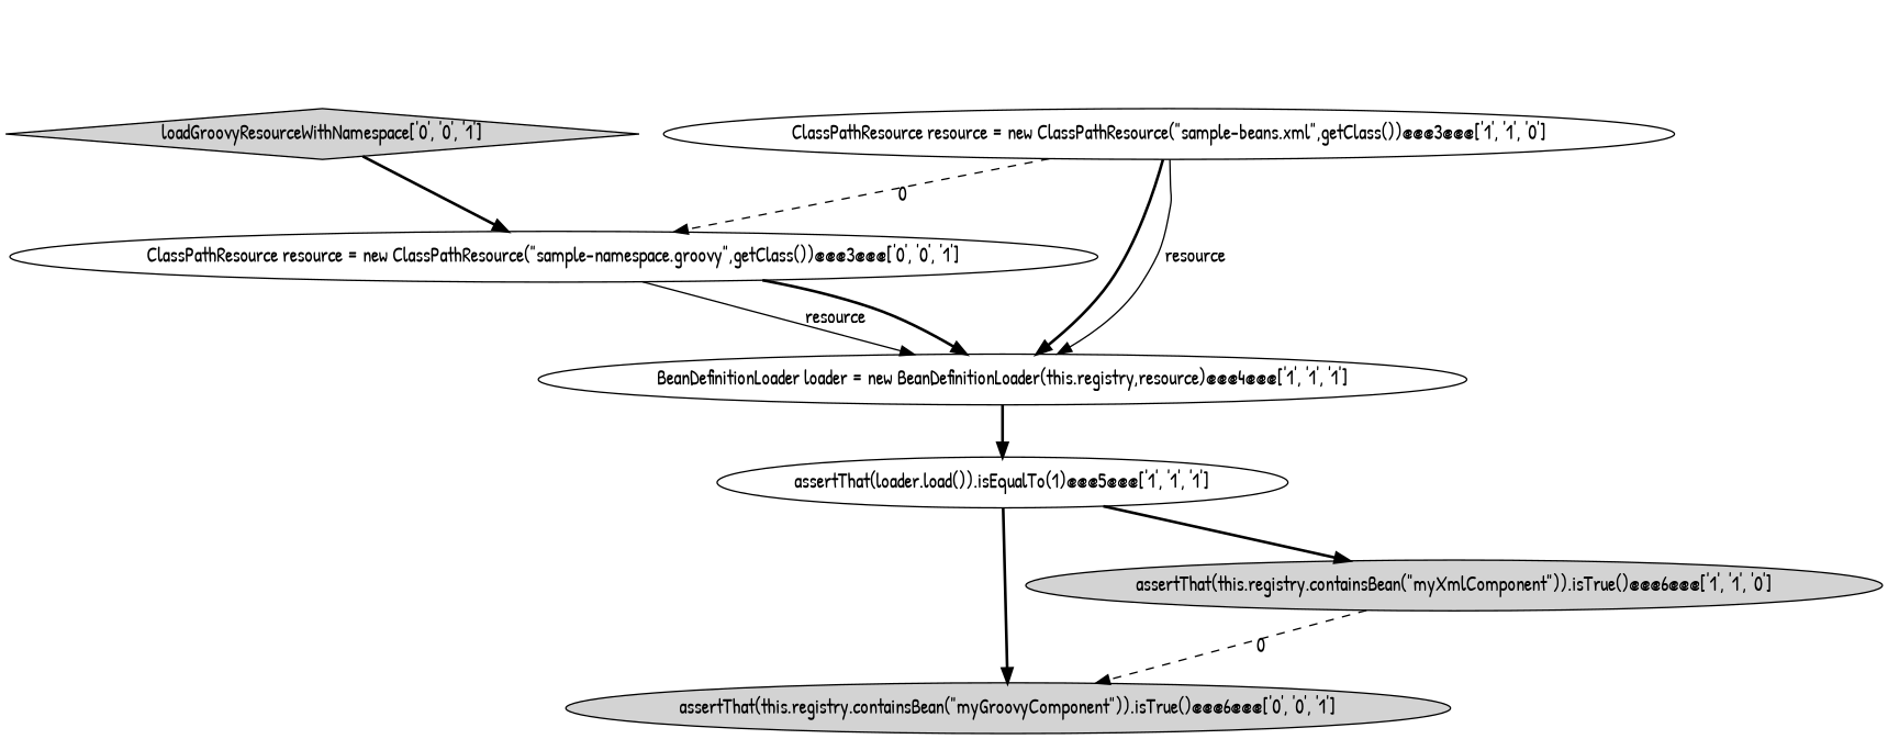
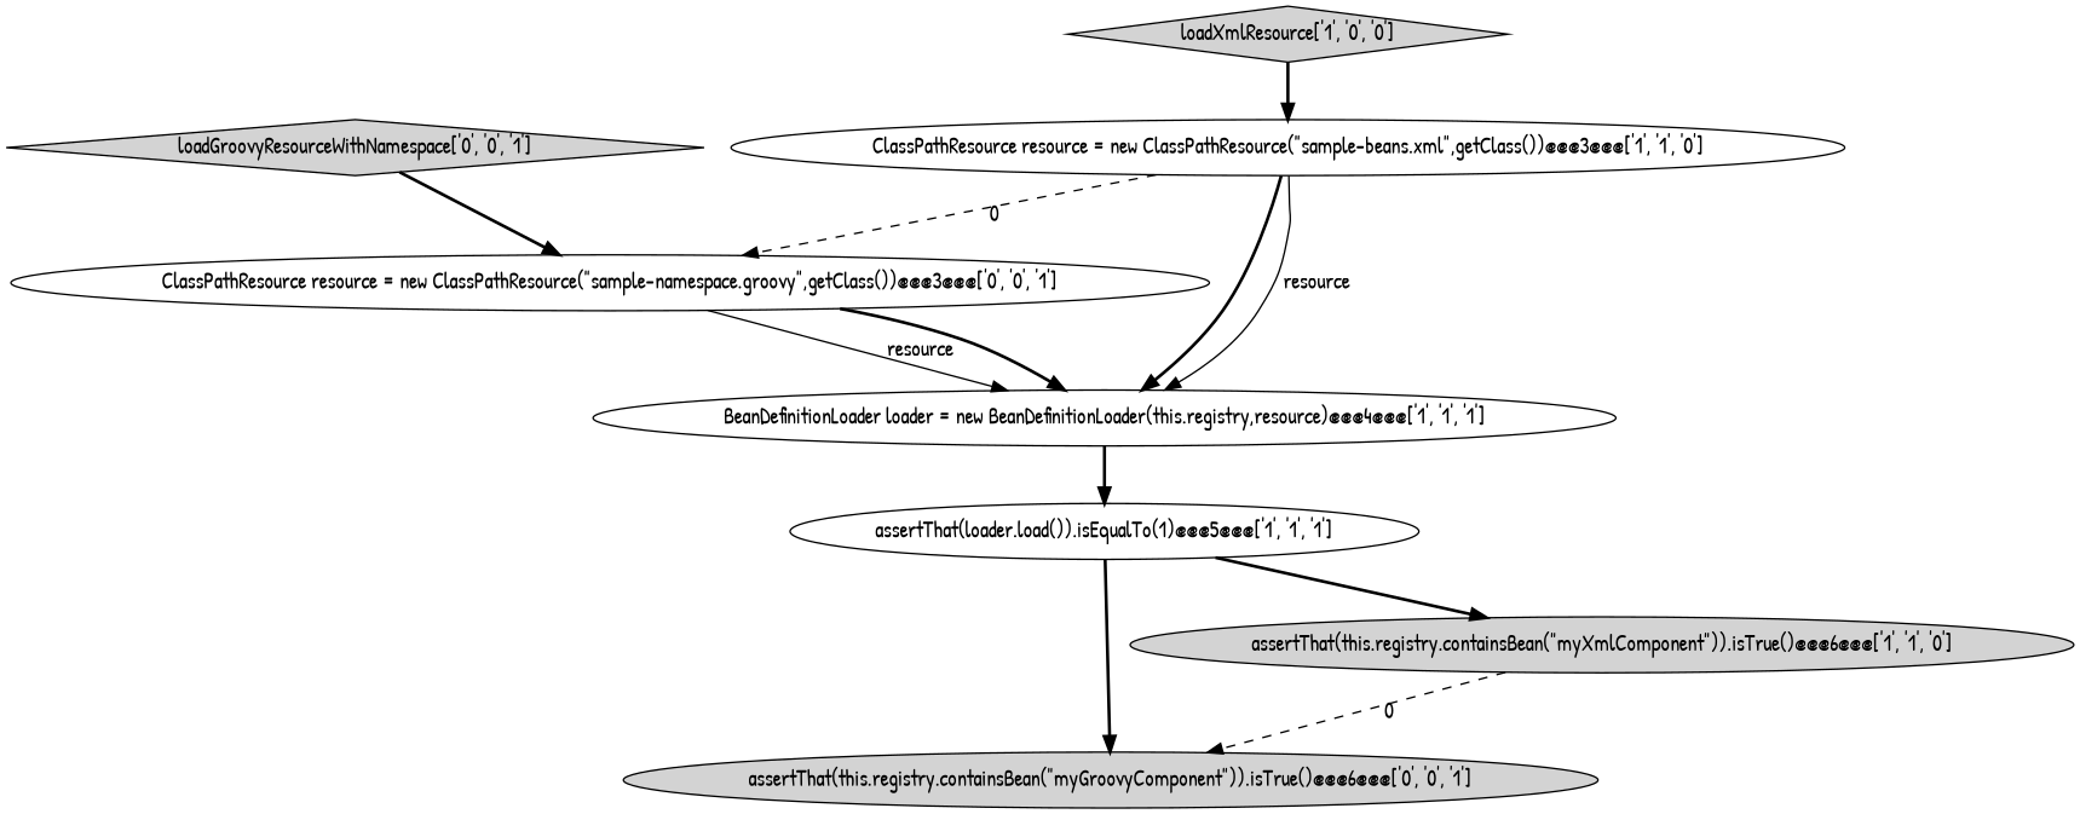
  digraph {
    fontname="Patrick Hand"
    node [fillcolor=white fontname="Patrick Hand" shape=ellipse style=filled]
    edge [fontname="Patrick Hand" style=bold]
    n1 [label="ClassPathResource resource = new ClassPathResource(\"sample-beans.xml\",getClass())@@@3@@@['1', '1', '0']"]
    n2 [label="ClassPathResource resource = new ClassPathResource(\"sample-namespace.groovy\",getClass())@@@3@@@['0', '0', '1']"]
    n3 [label="BeanDefinitionLoader loader = new BeanDefinitionLoader(this.registry,resource)@@@4@@@['1', '1', '1']"]
    n4 [label="assertThat(loader.load()).isEqualTo(1)@@@5@@@['1', '1', '1']"]
    n5 [fillcolor=lightgray label="assertThat(this.registry.containsBean(\"myGroovyComponent\")).isTrue()@@@6@@@['0', '0', '1']"]
+   n6 [fillcolor=lightgray label="loadXmlResource['1', '0', '0']" shape=diamond]
    n7 [fillcolor=lightgray label="assertThat(this.registry.containsBean(\"myXmlComponent\")).isTrue()@@@6@@@['1', '1', '0']"]
    n8 [fillcolor=lightgray label="loadGroovyResourceWithNamespace['0', '0', '1']" shape=diamond]
    n1 -> n2 [label=0 style=dashed]
    n1 -> n3
    n1 -> n3 [label=resource style=solid]
    n2 -> n3 [label=resource style=solid]
    n2 -> n3
    n3 -> n4
    n4 -> n5
    n4 -> n7
+   n6 -> n1
    n7 -> n5 [label=0 style=dashed]
    n8 -> n2
  }
